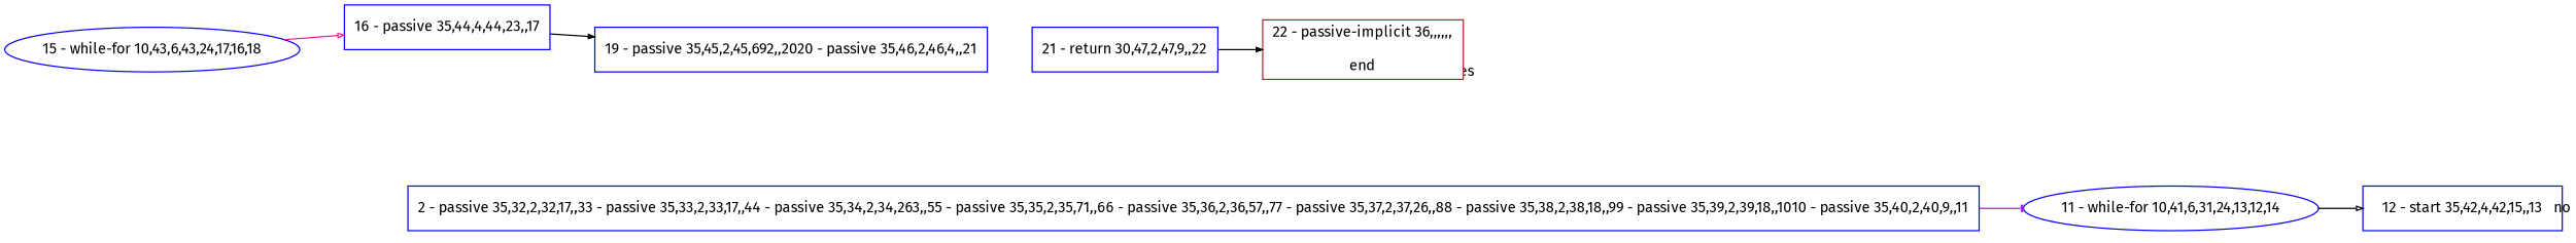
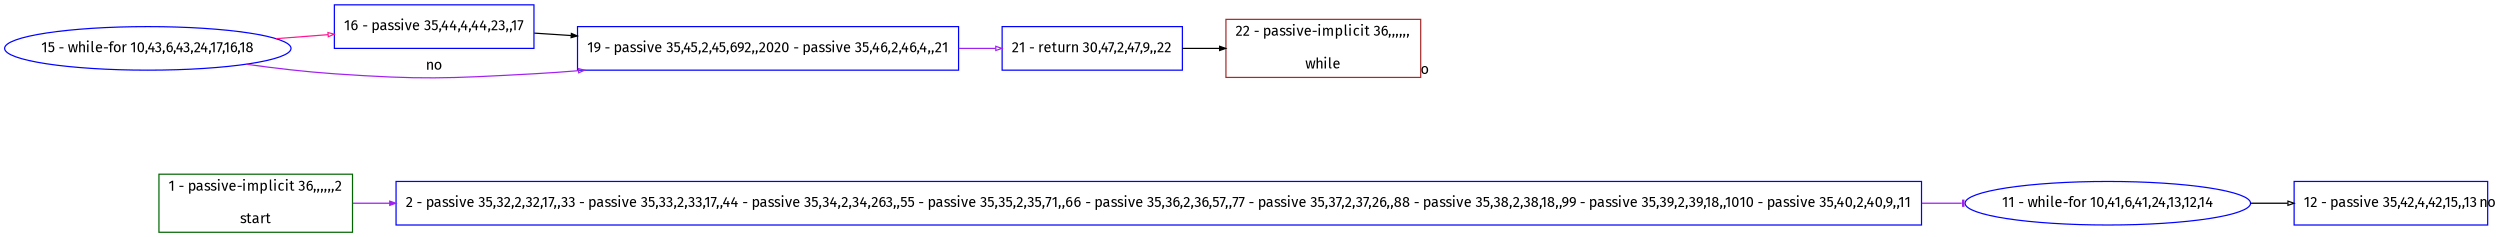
  digraph {
    bgcolor=white
    compound=true
    fillcolor="#FFFFCC"
    fontname="Fira Sans"
    fontsize=12
    pack=true
    packmode=clust
    rankdir=LR
    style="rounded,filled"
    node [color="#0000ff" compound=true fillcolor="#ffffff" fixedsize=false fontname="Fira Sans" fontsize=12 node_initialized=no shape=box style=filled]
    edge [arrowhead=onormal arrowsize=0.5 arrowtail=none color=purple compound=true dir=forward fontcolor=black fontname="Fira Sans" fontsize=12]
    n1 [label="2 - passive 35,32,2,32,17,,33 - passive 35,33,2,33,17,,44 - passive 35,34,2,34,263,,55 - passive 35,35,2,35,71,,66 - passive 35,36,2,36,57,,77 - passive 35,37,2,37,26,,88 - passive 35,38,2,38,18,,99 - passive 35,39,2,39,18,,1010 - passive 35,40,2,40,9,,11"]
-   n2 [label="11 - while-for 10,41,6,31,24,13,12,14" shape=oval]
-   n3 [label="12 - start 35,42,4,42,15,,13"]
+   n2 [label="11 - while-for 10,41,6,41,24,13,12,14" shape=oval]
+   n3 [label="12 - passive 35,42,4,42,15,,13"]
+   n4 [color="#006400" label="1 - passive-implicit 36,,,,,,2\n\nstart"]
    n5 [label="15 - while-for 10,43,6,43,24,17,16,18" shape=oval]
    n6 [label="16 - passive 35,44,4,44,23,,17"]
    n7 [label="19 - passive 35,45,2,45,692,,2020 - passive 35,46,2,46,4,,21"]
    n8 [label="21 - return 30,47,2,47,9,,22"]
-   n9 [color="#a52a2a" label="22 - passive-implicit 36,,,,,,\n\nend"]
+   n9 [color="#a52a2a" label="22 - passive-implicit 36,,,,,,\n\nwhile"]
    n1 -> n2 [arrowhead=tee]
    n2 -> n3 [color=black label=no]
-   n5 -> n6 [color=deeppink label=yes]
+   n4 -> n1 [arrowhead=normal]
+   n5 -> n6 [color=deeppink label=no]
+   n5 -> n7 [label=no]
    n6 -> n7 [arrowhead=normal color=black]
+   n7 -> n8
    n8 -> n9 [arrowhead=normal color=black]
  }
